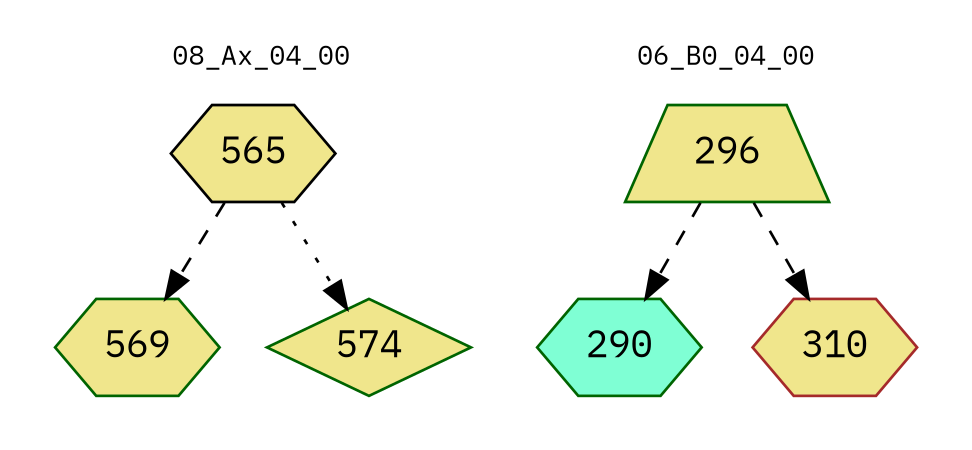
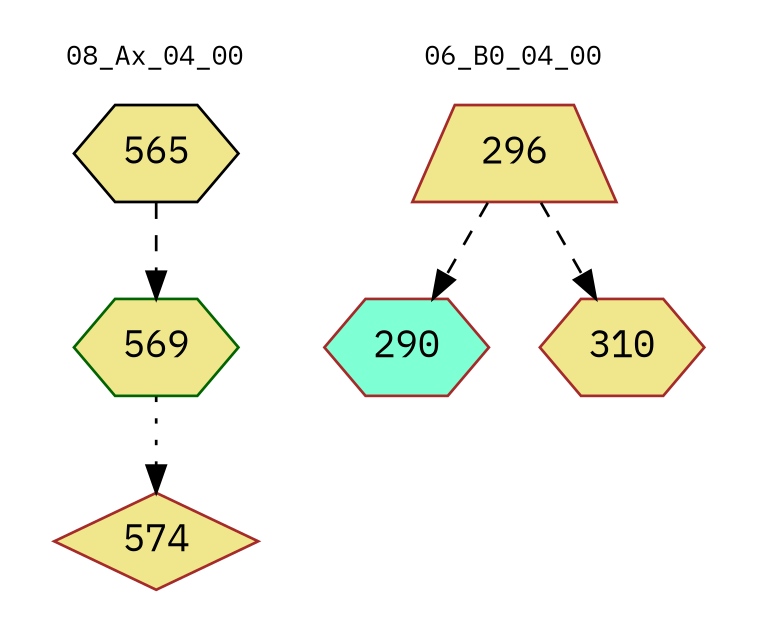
  digraph {
    fontname="IBM Plex Mono"
    node [color=darkgreen fillcolor=khaki fontname="IBM Plex Mono" shape=hexagon style=filled]
    edge [color=black fontname="IBM Plex Mono" style=dashed]
    n1 [label=569]
    n2 [color=black label=565]
-   n3 [label=574 shape=diamond]
-   n4 [label=296 shape=trapezium]
-   n5 [fillcolor=aquamarine label=290]
+   n3 [color=brown label=574 shape=diamond]
+   n4 [color=brown label=296 shape=trapezium]
+   n5 [color=brown fillcolor=aquamarine label=290]
    n6 [color=brown label=310]
    subgraph cluster_1 {
      color=white
      fontsize=10
      label="08_Ax_04_00"
      n1
      n2
      n3
    }
    subgraph cluster_2 {
      color=white
      fontsize=10
      label="06_B0_04_00"
      n4
      n5
      n6
    }
-   n2 -> n3 [style=dotted]
+   n1 -> n3 [style=dotted]
    n2 -> n1
    n4 -> n5
    n4 -> n6
  }
